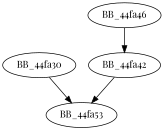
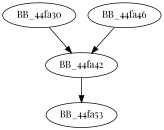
  digraph {
    fontname="Playfair Display"
    node [fontname="Playfair Display"]
    edge [fontname="Playfair Display"]
    BB_44fa30
    BB_44fa42
    BB_44fa53
    BB_44fa46
-   BB_44fa30 -> BB_44fa53
+   BB_44fa30 -> BB_44fa42
    BB_44fa42 -> BB_44fa53
    BB_44fa46 -> BB_44fa42
  }
